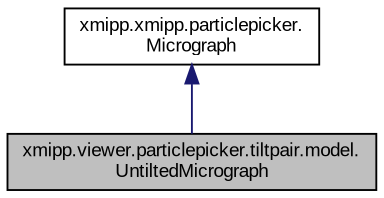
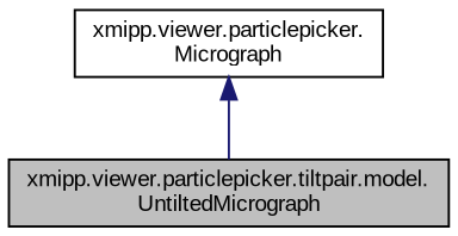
  digraph {
    fontname="Liberation Sans"
    node [color=black fontname="Liberation Sans" fontsize=10 shape=record style=filled]
    n1 [fillcolor=grey75 fontcolor=black height=0.2 label="xmipp.viewer.particlepicker.tiltpair.model.\lUntiltedMicrograph" width=0.4]
-   n2 [fillcolor=white height=0.2 label="xmipp.xmipp.particlepicker.\lMicrograph" width=0.4]
+   n2 [fillcolor=white height=0.2 label="xmipp.viewer.particlepicker.\lMicrograph" width=0.4]
    n2 -> n1 [color=midnightblue dir=back fontname="Liberation Sans" fontsize=10 labelfontname=Helvetica labelfontsize=10 style=solid]
  }
